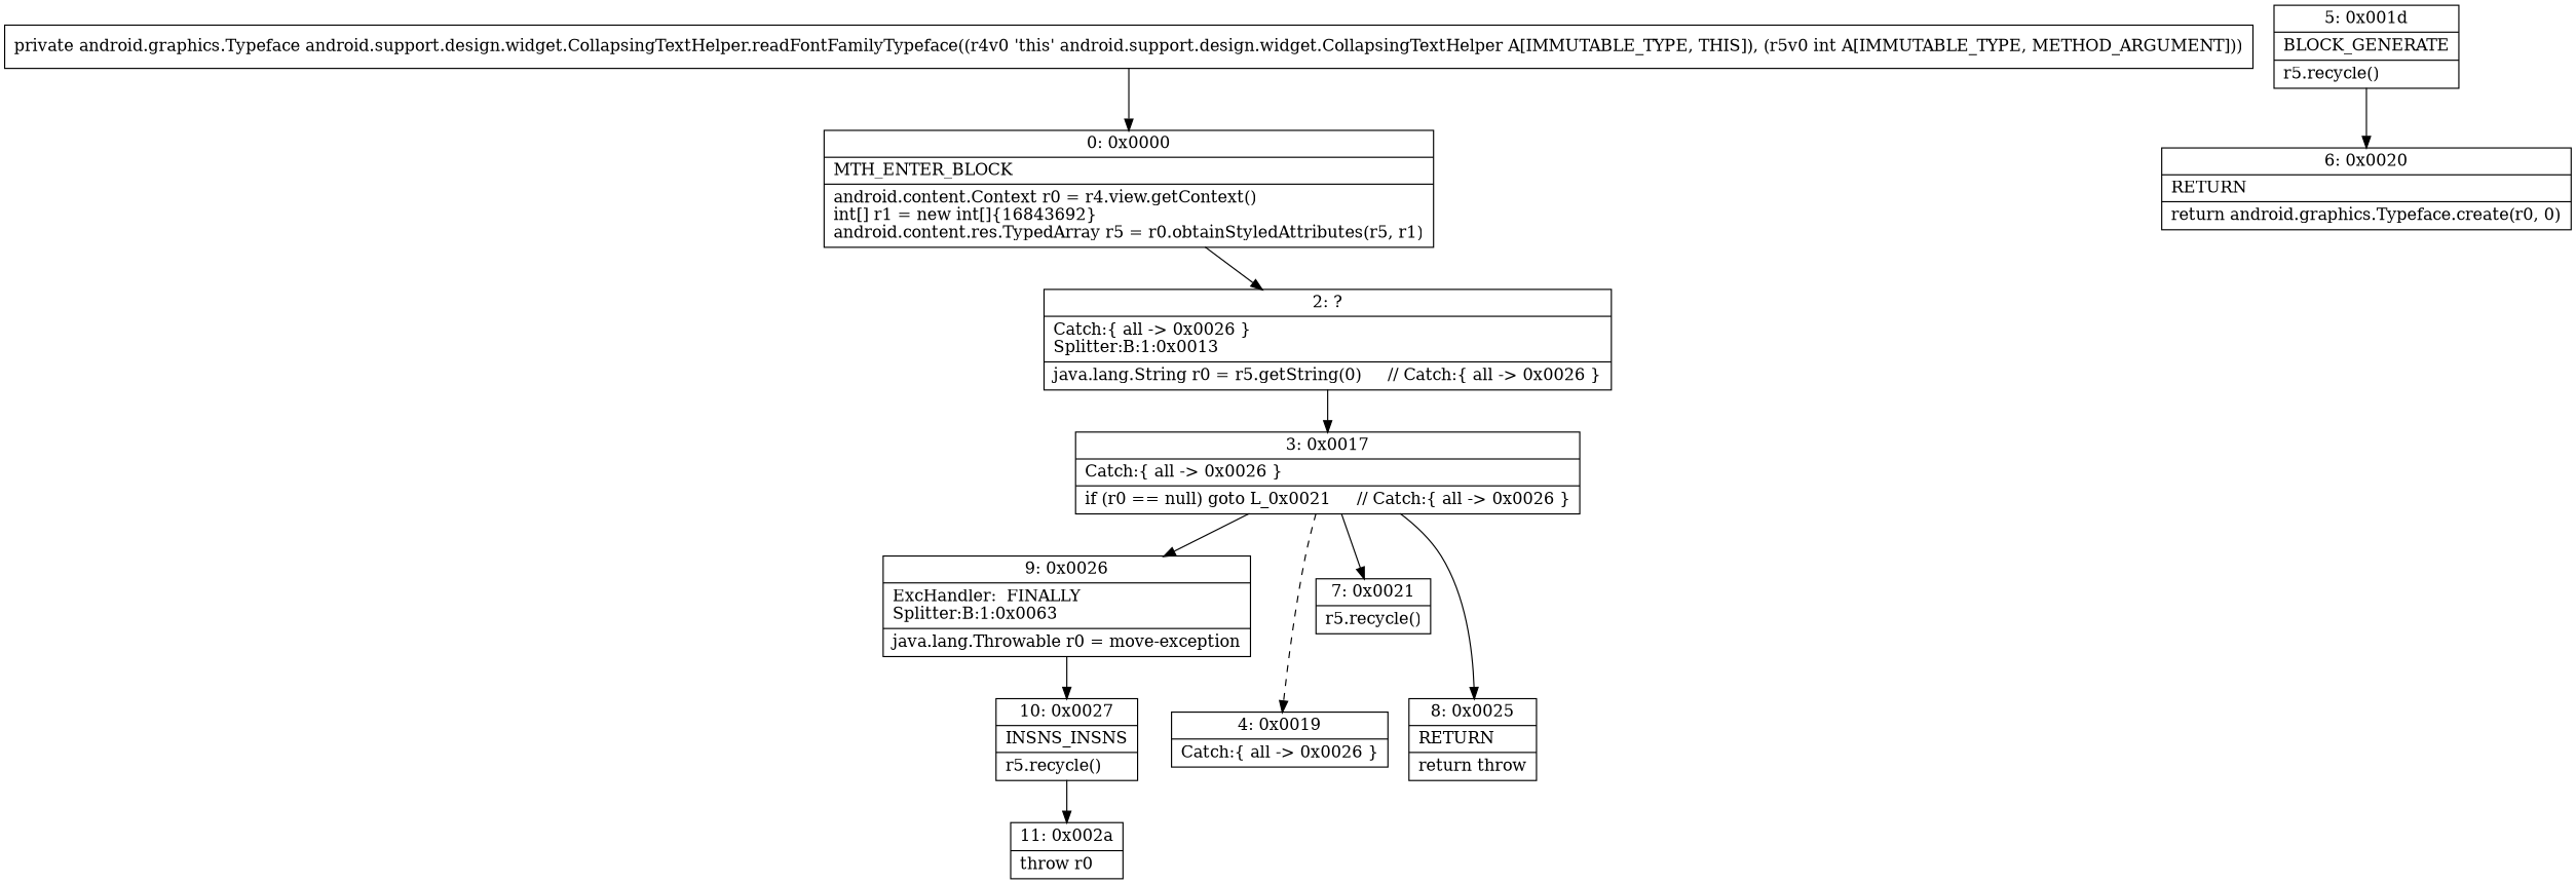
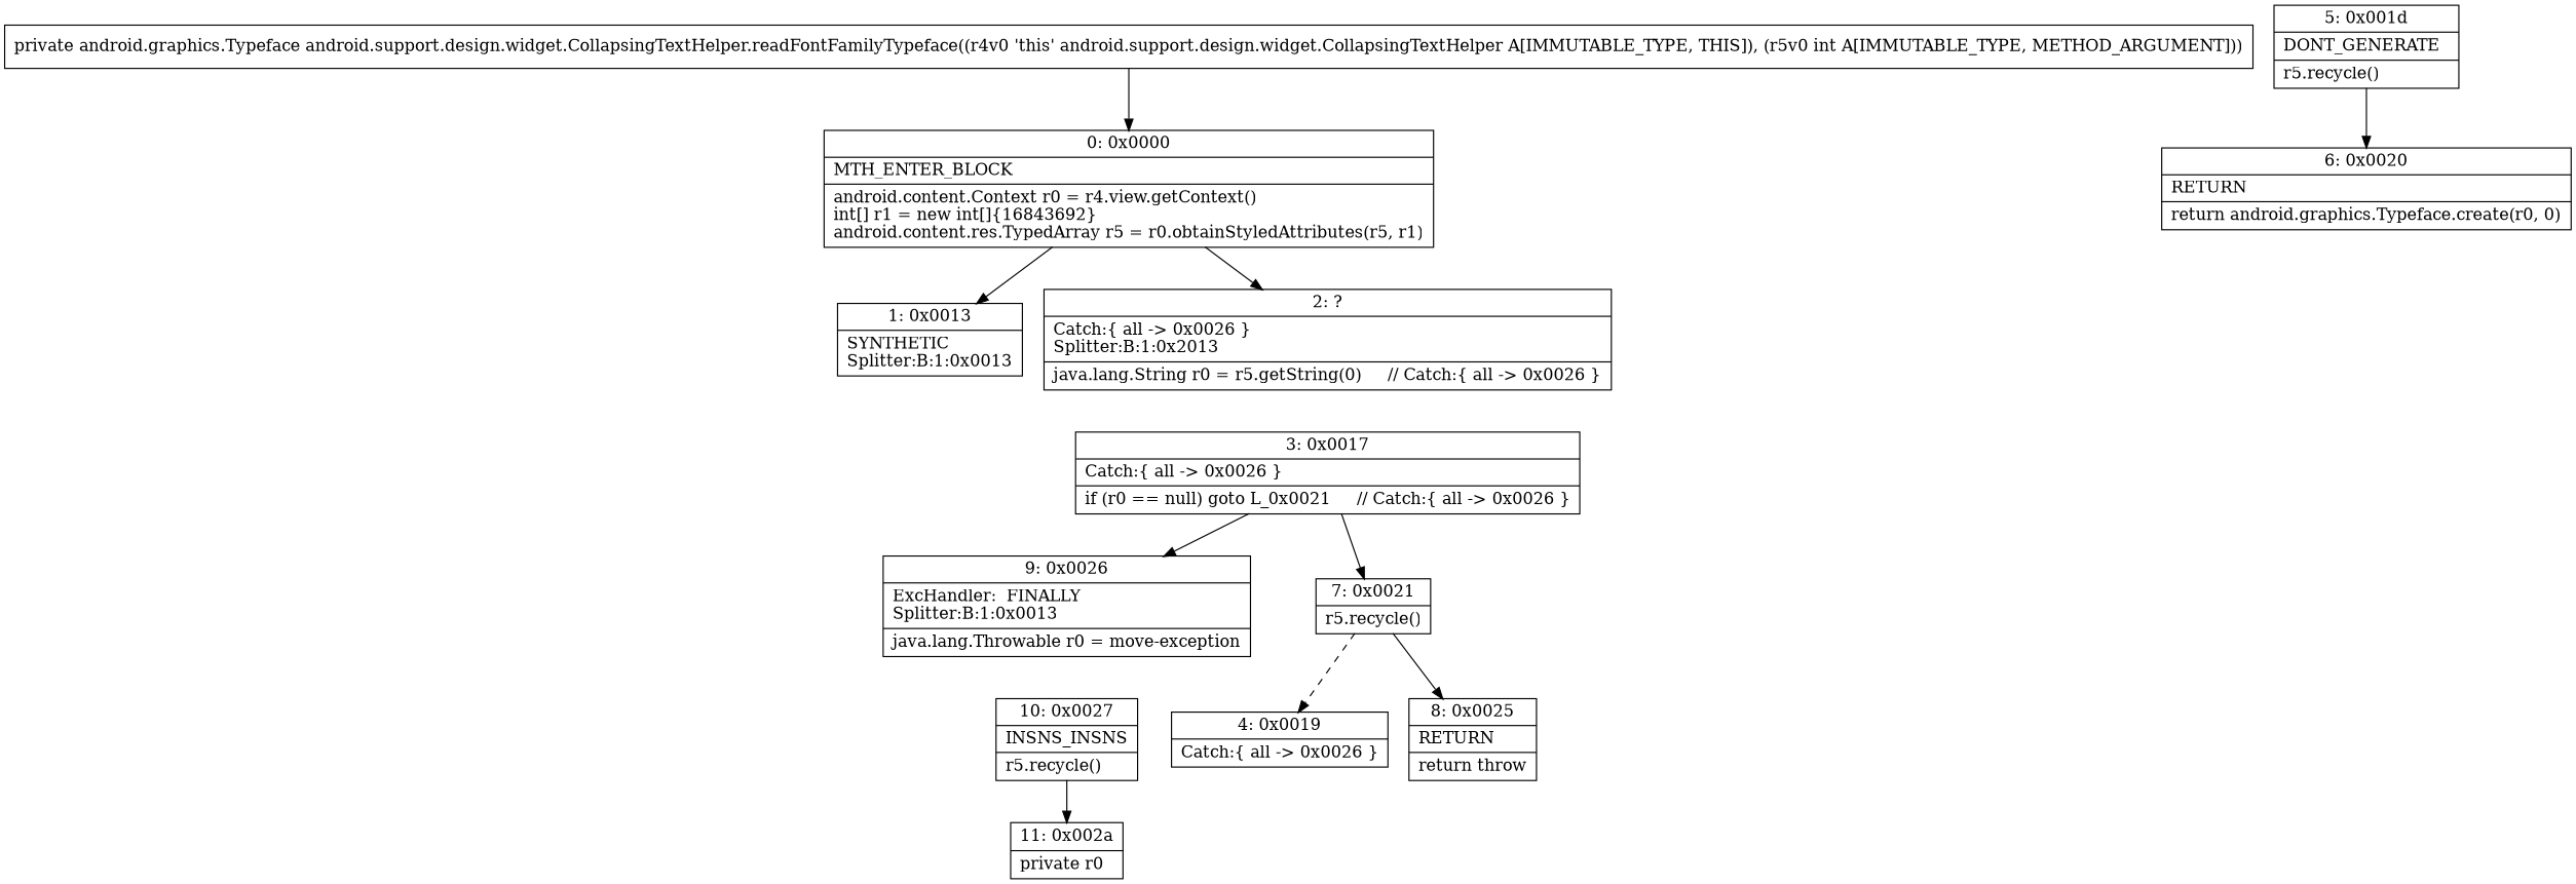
  digraph {
    node [shape=record]
    n1 [label="{0\:\ 0x0000|MTH_ENTER_BLOCK\l|android.content.Context r0 = r4.view.getContext()\lint[] r1 = new int[]\{16843692\}\landroid.content.res.TypedArray r5 = r0.obtainStyledAttributes(r5, r1)\l}"]
-   n3 [label="{2\:\ ?|Catch:\{ all \-\> 0x0026 \}\lSplitter:B:1:0x0013\l|java.lang.String r0 = r5.getString(0)     \/\/ Catch:\{ all \-\> 0x0026 \}\l}"]
+   n2 [label="{1\:\ 0x0013|SYNTHETIC\lSplitter:B:1:0x0013\l}"]
+   n3 [label="{2\:\ ?|Catch:\{ all \-\> 0x0026 \}\lSplitter:B:1:0x2013\l|java.lang.String r0 = r5.getString(0)     \/\/ Catch:\{ all \-\> 0x0026 \}\l}"]
    n4 [label="{3\:\ 0x0017|Catch:\{ all \-\> 0x0026 \}\l|if (r0 == null) goto L_0x0021     \/\/ Catch:\{ all \-\> 0x0026 \}\l}"]
-   n5 [label="{9\:\ 0x0026|ExcHandler:  FINALLY\lSplitter:B:1:0x0063\l|java.lang.Throwable r0 = move\-exception\l}"]
+   n5 [label="{9\:\ 0x0026|ExcHandler:  FINALLY\lSplitter:B:1:0x0013\l|java.lang.Throwable r0 = move\-exception\l}"]
    n6 [label="{10\:\ 0x0027|INSNS_INSNS\l|r5.recycle()\l}"]
    n7 [label="{4\:\ 0x0019|Catch:\{ all \-\> 0x0026 \}\l}"]
    n8 [label="{7\:\ 0x0021|r5.recycle()\l}"]
    n9 [label="{8\:\ 0x0025|RETURN\l|return throw\l}"]
-   n10 [label="{5\:\ 0x001d|BLOCK_GENERATE\l|r5.recycle()\l}"]
+   n10 [label="{5\:\ 0x001d|DONT_GENERATE\l|r5.recycle()\l}"]
    n11 [label="{6\:\ 0x0020|RETURN\l|return android.graphics.Typeface.create(r0, 0)\l}"]
-   n12 [label="{11\:\ 0x002a|throw r0\l}"]
+   n12 [label="{11\:\ 0x002a|private r0\l}"]
    n13 [label="{private android.graphics.Typeface android.support.design.widget.CollapsingTextHelper.readFontFamilyTypeface((r4v0 'this' android.support.design.widget.CollapsingTextHelper A[IMMUTABLE_TYPE, THIS]), (r5v0 int A[IMMUTABLE_TYPE, METHOD_ARGUMENT])) }"]
+   n1 -> n2
    n1 -> n3
-   n3 -> n4
    n4 -> n5
-   n4 -> n7 [style=dashed]
+   n8 -> n7 [style=dashed]
    n4 -> n8
-   n5 -> n6
    n6 -> n12
-   n4 -> n9
+   n8 -> n9
    n10 -> n11
    n13 -> n1
  }
